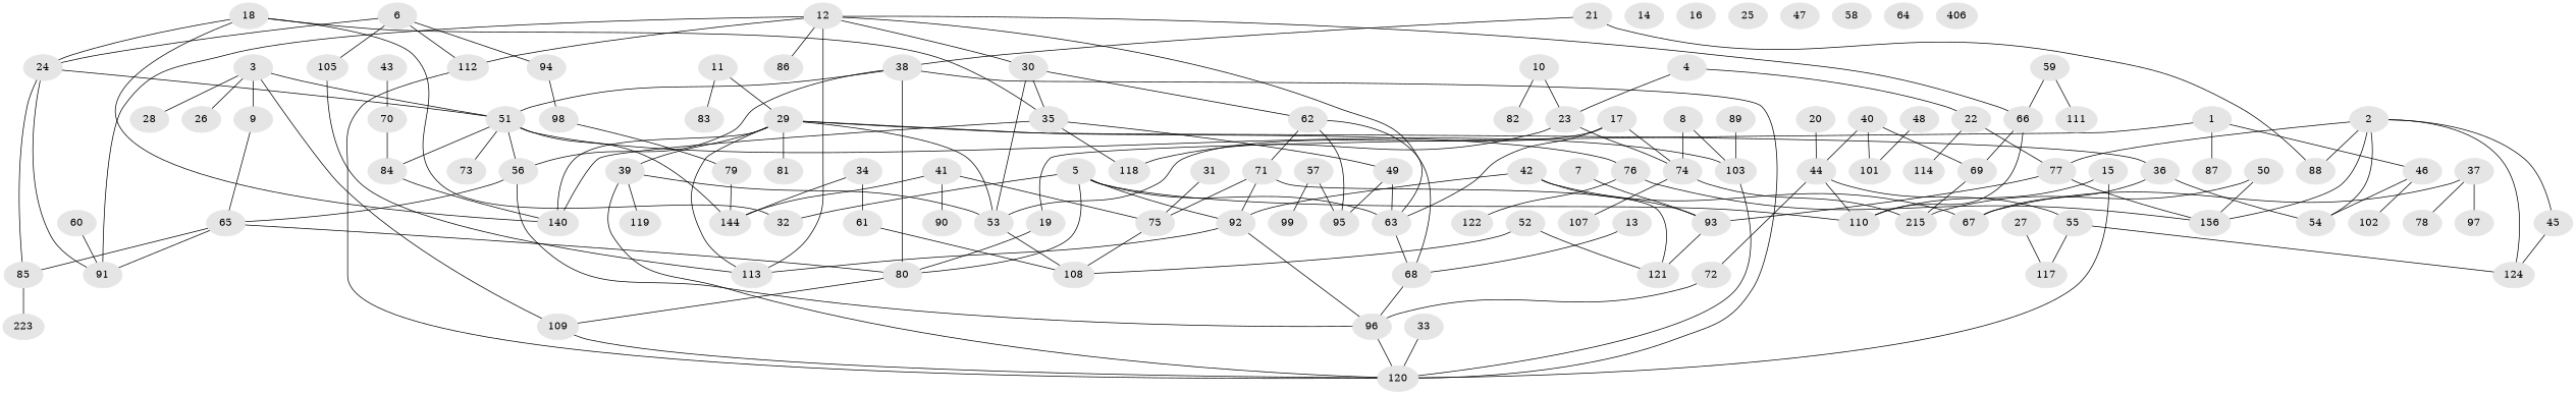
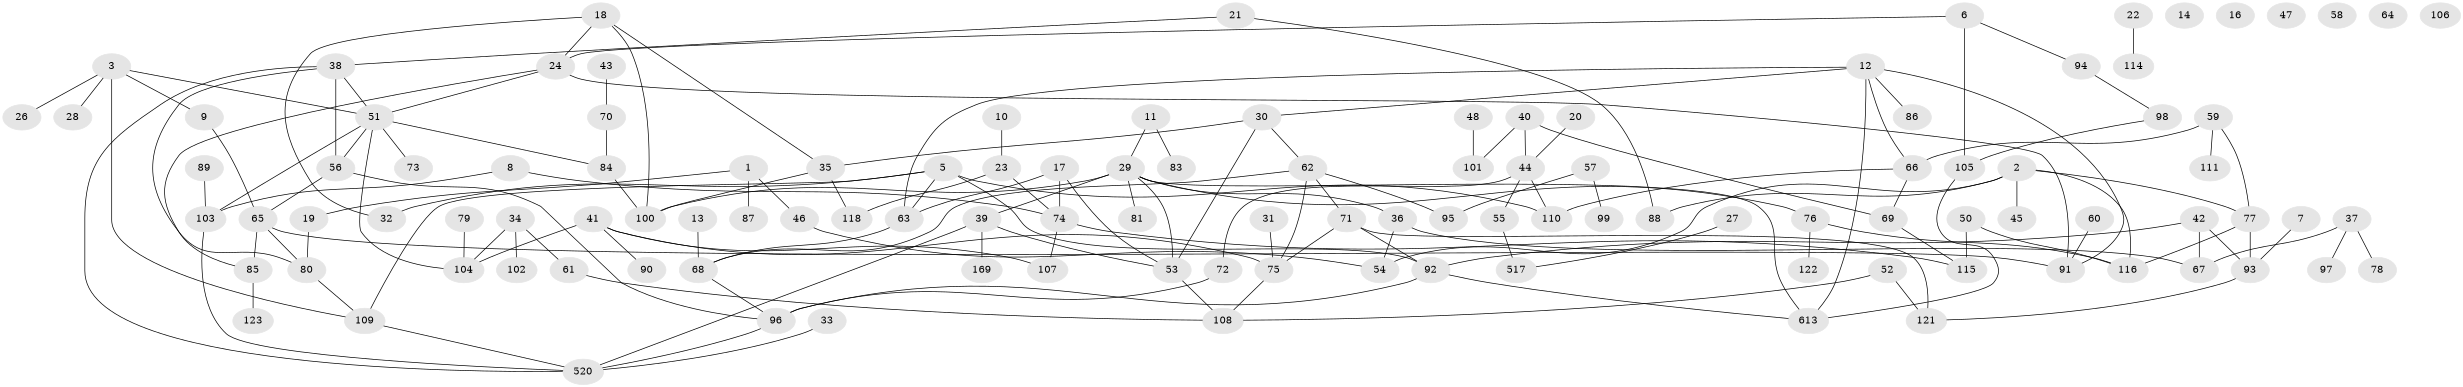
  graph {
    node [color=gray90 style=filled]
    1
    19
    46
    87
    80
    54
    102
    2
    45
    77
    88
-   116 [label=156]
-   124
+   116
    93
    3
    9
    26
    28
    51
    109
    65
    103
-   104 [label=144]
+   104
    56
    73
    84
-   120
-   4
+   120 [label=520]
    22
    23
    114
    74
    118
    5
    32
    63
    92
    110
    68
-   113
+   113 [label=613]
    96
    6
    24
    94
    105
-   112
    91
    85
    98
    7
    121
    8
    107
-   115 [label=215]
+   115
    10
-   82
    11
    29
    83
    53
-   100 [label=140]
+   100
    36
    39
    76
    81
    12
    30
    66
    86
    35
    62
    69
    13
    14
-   15
    16
    17
    108
    18
-   49
    20
    44
    55
    72
    21
    38
-   123 [label=223]
-   25
+   123
    27
-   117
+   117 [label=517]
    67
-   119
+   119 [label=169]
    122
    95
    75
    71
    31
    33
    34
    61
    37
    78
    97
    40
    101
    41
    90
    42
    43
    70
    47
    48
    50
    52
    57
    99
    58
    59
    111
    60
    64
    79
    89
-   106 [label=406]
+   106
    1 -- 19
    1 -- 46
    1 -- 87
    19 -- 80
    46 -- 54
-   46 -- 102
+   34 -- 102
    80 -- 109
    2 -- 54
    2 -- 45
    2 -- 77
    2 -- 88
    2 -- 116
-   2 -- 124
-   45 -- 124
    77 -- 116
    77 -- 93
    93 -- 121
    3 -- 9
    3 -- 26
    3 -- 28
    3 -- 51
    3 -- 109
    9 -- 65
    51 -- 103
    51 -- 104
    51 -- 56
    51 -- 73
    51 -- 84
    109 -- 120
    65 -- 80
    65 -- 91
    65 -- 85
    103 -- 120
    56 -- 65
    56 -- 96
    84 -- 100
-   4 -- 22
-   4 -- 23
    22 -- 114
    23 -- 74
    23 -- 118
    74 -- 107
    74 -- 115
-   5 -- 80
+   5 -- 109
    5 -- 32
    5 -- 63
    5 -- 92
    5 -- 110
    63 -- 68
    92 -- 113
    92 -- 96
    68 -- 96
    96 -- 120
    6 -- 24
    6 -- 94
    6 -- 105
-   6 -- 112
    24 -- 51
    24 -- 91
    24 -- 85
    94 -- 98
    105 -- 113
-   112 -- 120
    85 -- 123
-   98 -- 79
+   98 -- 105
    7 -- 93
    8 -- 103
    8 -- 74
    10 -- 23
-   10 -- 82
    11 -- 29
    11 -- 83
    29 -- 113
    29 -- 53
    29 -- 100
    29 -- 36
    29 -- 39
    29 -- 76
    29 -- 81
    53 -- 108
    36 -- 54
    36 -- 67
    39 -- 120
    39 -- 53
    39 -- 119
    76 -- 116
    76 -- 122
    12 -- 63
    12 -- 113
-   12 -- 112
    12 -- 91
    12 -- 30
    12 -- 66
    12 -- 86
    30 -- 53
    30 -- 35
    30 -- 62
    66 -- 110
    66 -- 69
    35 -- 118
    35 -- 100
-   35 -- 49
    62 -- 68
    62 -- 95
+   62 -- 75
    62 -- 71
    69 -- 115
    13 -- 68
-   15 -- 120
-   15 -- 110
    17 -- 74
    17 -- 63
    17 -- 53
    18 -- 32
    18 -- 24
    18 -- 100
    18 -- 35
-   49 -- 63
-   49 -- 95
    20 -- 44
    44 -- 110
    44 -- 55
    44 -- 72
-   55 -- 124
    55 -- 117
    72 -- 96
    21 -- 88
    21 -- 38
    38 -- 80
    38 -- 51
    38 -- 56
    38 -- 120
    27 -- 117
    75 -- 108
    71 -- 92
    71 -- 121
    71 -- 75
    31 -- 75
    33 -- 120
    34 -- 104
    34 -- 61
    61 -- 108
    37 -- 67
    37 -- 78
    37 -- 97
    40 -- 69
    40 -- 44
    40 -- 101
    41 -- 104
+   41 -- 107
    41 -- 75
    41 -- 90
    42 -- 93
    42 -- 92
    42 -- 67
    43 -- 70
    70 -- 84
    48 -- 101
    50 -- 116
    50 -- 115
    52 -- 121
    52 -- 108
    57 -- 95
    57 -- 99
-   22 -- 77
+   59 -- 77
    59 -- 66
    59 -- 111
    60 -- 91
    79 -- 104
    89 -- 103
  }
